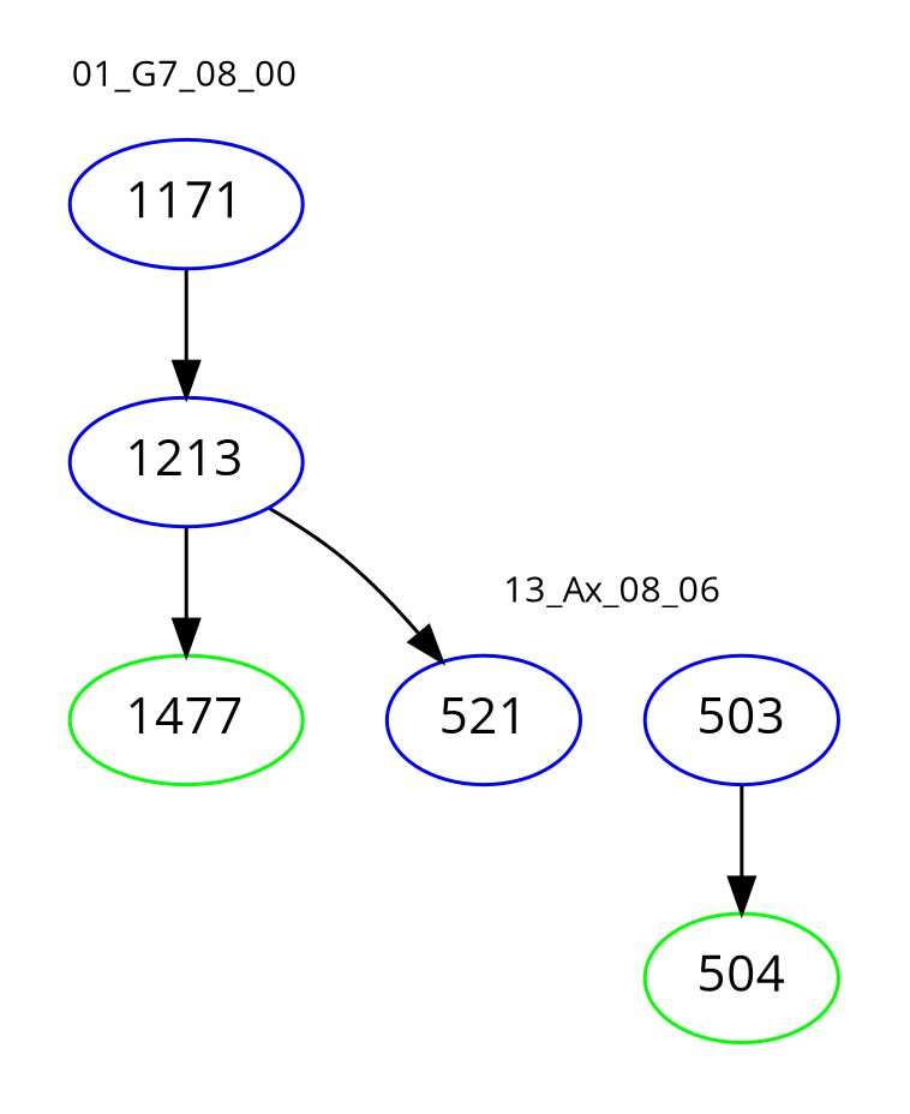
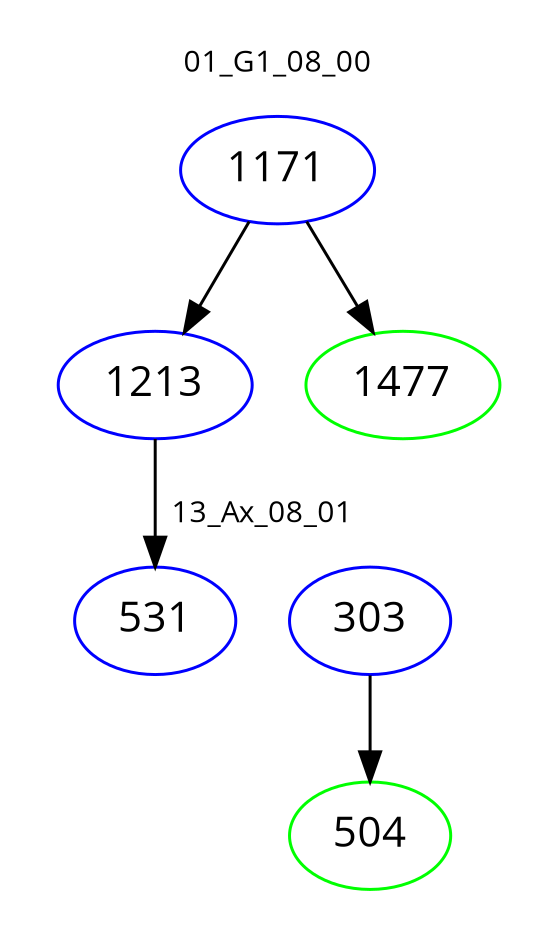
  digraph {
    fontname="Open Sans"
    node [color=blue fontname="Open Sans"]
    edge [color=black fontname="Open Sans"]
-   n1 [label=503]
-   n2 [label=521]
+   n1 [label=303]
+   n2 [label=531]
    n3 [color=green label=504]
    n4 [label=1171]
    n5 [label=1213]
    n6 [color=green label=1477]
    subgraph cluster_1 {
      color=white
      fontsize=10
-     label="13_Ax_08_06"
+     label="13_Ax_08_01"
      n1
      n2
      n3
    }
    subgraph cluster_2 {
      color=white
      fontsize=10
-     label="01_G7_08_00"
+     label="01_G1_08_00"
      n4
      n5
      n6
    }
    n1 -> n3
    n4 -> n5
-   n5 -> n6
+   n4 -> n6
    n5 -> n2
  }
